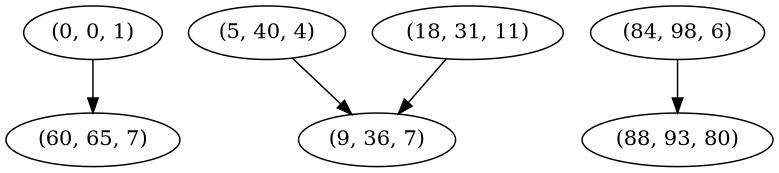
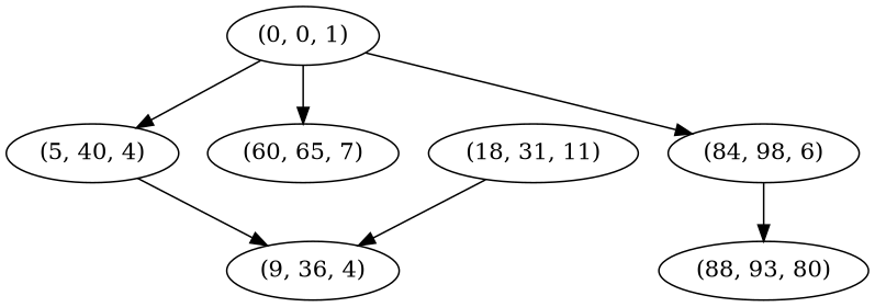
  digraph {
    n1 [label="(0, 0, 1)"]
    "(5, 40, 4)"
    "(60, 65, 7)"
    "(84, 98, 6)"
-   "(9, 36, 7)"
+   "(9, 36, 7)" [label="(9, 36, 4)"]
    n6 [label="(88, 93, 80)"]
    "(18, 31, 11)"
+   n1 -> "(5, 40, 4)"
    n1 -> "(60, 65, 7)"
+   n1 -> "(84, 98, 6)"
    "(5, 40, 4)" -> "(9, 36, 7)"
    "(84, 98, 6)" -> n6
    "(18, 31, 11)" -> "(9, 36, 7)"
  }
